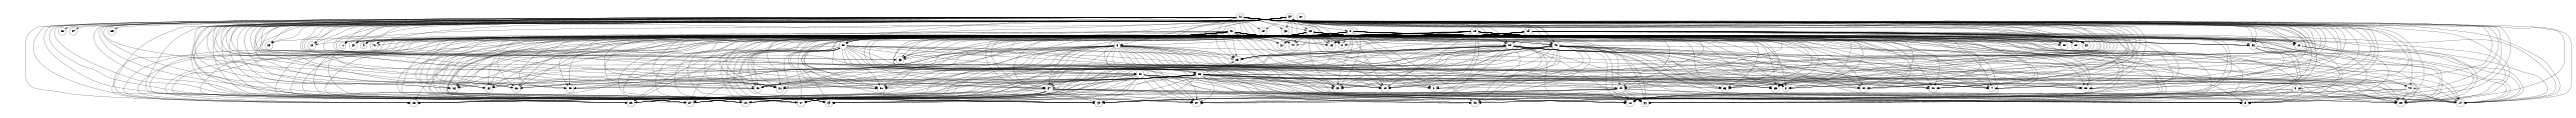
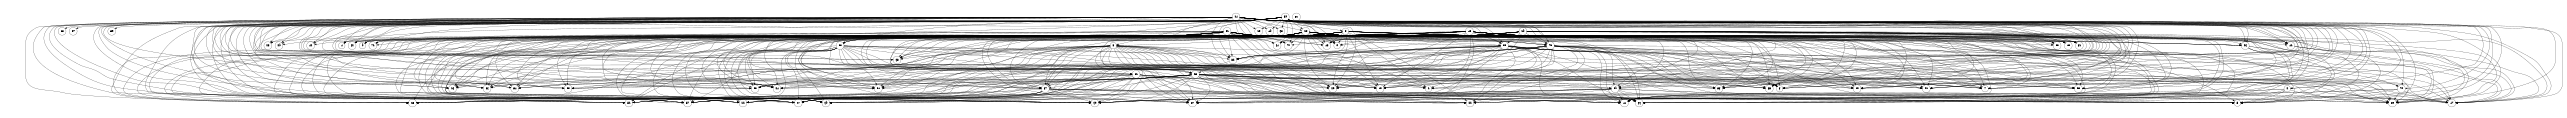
  digraph {
    fontname="DejaVu Sans Mono"
    splines=true
    node [fontname="DejaVu Sans Mono" shape=circle]
    edge [fontname="DejaVu Sans Mono"]
    n1 [label=0]
    n2 [label=1]
    n3 [label=2]
    n4 [label=5]
    n5 [label=30]
    n6 [label=37]
    n7 [label=44]
    n8 [label=47]
    n9 [label=60]
    n10 [label=66]
    n11 [label=3]
    n12 [label=6]
    n13 [label=7]
    n14 [label=10]
    n15 [label=12]
    n16 [label=16]
    n17 [label=17]
    n18 [label=20]
    n19 [label=21]
    n20 [label=22]
    n21 [label=24]
    n22 [label=25]
    n23 [label=32]
    n24 [label=34]
    n25 [label=35]
    n26 [label=36]
    n27 [label=40]
    n28 [label=51]
    n29 [label=53]
    n30 [label=54]
    n31 [label=55]
    n32 [label=56]
    n33 [label=57]
    n34 [label=59]
    n35 [label=63]
    n36 [label=65]
    n37 [label=67]
    n38 [label=69]
    n39 [label=4]
    n40 [label=8]
    n41 [label=26]
    n42 [label=41]
    n43 [label=43]
    n44 [label=73]
    n45 [label=9]
    n46 [label=11]
    n47 [label=13]
    n48 [label=14]
    n49 [label=15]
    n50 [label=18]
    n51 [label=23]
    n52 [label=27]
    n53 [label=28]
+   n54 [label=29]
    n55 [label=33]
    n56 [label=38]
    n57 [label=42]
    n58 [label=45]
+   n59 [label=49]
    n60 [label=50]
    n61 [label=58]
    n62 [label=61]
    n63 [label=62]
    n64 [label=64]
    n65 [label=68]
    n66 [label=70]
    n67 [label=71]
    n68 [label=72]
    n69 [label=19]
    n70 [label=31]
    n71 [label=39]
    n72 [label=48]
    n73 [label=52]
    n3 -> n4
    n3 -> n5
    n3 -> n6
    n3 -> n7
-   n3 -> n8
    n3 -> n9
    n3 -> n10
    n11 -> n2
    n11 -> n4
    n11 -> n5
    n11 -> n6
    n11 -> n7
    n11 -> n8
+   n11 -> n9
    n11 -> n10
    n11 -> n12
    n11 -> n13
    n11 -> n14
    n11 -> n15
    n11 -> n16
    n11 -> n17
    n11 -> n18
    n11 -> n19
    n11 -> n20
    n11 -> n21
    n11 -> n22
    n11 -> n23
    n11 -> n24
    n11 -> n25
    n11 -> n26
    n11 -> n27
    n11 -> n28
    n11 -> n29
    n11 -> n30
    n11 -> n31
    n11 -> n32
    n11 -> n33
    n11 -> n34
    n11 -> n35
    n11 -> n36
    n11 -> n37
    n11 -> n38
    n34 -> n4
    n34 -> n5
    n34 -> n6
    n34 -> n7
    n34 -> n8
    n34 -> n9
    n34 -> n10
    n34 -> n17
    n34 -> n20
    n34 -> n33
    n34 -> n38
    n37 -> n4
    n37 -> n5
    n37 -> n6
    n37 -> n7
    n37 -> n8
    n37 -> n9
    n37 -> n10
    n37 -> n15
    n37 -> n17
    n37 -> n20
    n37 -> n22
    n37 -> n28
    n37 -> n33
    n37 -> n38
    n40 -> n1
    n40 -> n2
    n40 -> n4
    n40 -> n5
    n40 -> n6
    n40 -> n7
    n40 -> n8
    n40 -> n9
    n40 -> n10
    n40 -> n12
    n40 -> n13
    n40 -> n14
    n40 -> n15
    n40 -> n16
    n40 -> n17
    n40 -> n18
    n40 -> n19
    n40 -> n20
    n40 -> n21
    n40 -> n22
    n40 -> n23
    n40 -> n24
    n40 -> n25
    n40 -> n26
    n40 -> n27
    n40 -> n28
    n40 -> n29
    n40 -> n30
    n40 -> n31
    n40 -> n32
    n40 -> n33
    n40 -> n34
    n40 -> n35
    n40 -> n36
    n40 -> n37
    n40 -> n38
    n40 -> n41
    n40 -> n42
    n40 -> n43
    n40 -> n44
    n41 -> n4
    n41 -> n5
    n41 -> n7
    n41 -> n8
    n41 -> n9
    n42 -> n4
    n42 -> n5
    n42 -> n8
    n44 -> n4
    n44 -> n5
    n44 -> n6
    n44 -> n7
    n44 -> n8
    n44 -> n9
    n44 -> n10
    n44 -> n12
    n44 -> n13
    n44 -> n14
    n44 -> n15
    n44 -> n17
    n44 -> n18
    n44 -> n19
    n44 -> n20
    n44 -> n21
    n44 -> n22
    n44 -> n23
    n44 -> n24
    n44 -> n25
    n44 -> n27
    n44 -> n28
    n44 -> n29
    n44 -> n32
    n44 -> n33
    n44 -> n34
    n44 -> n36
    n44 -> n37
    n44 -> n38
    n46 -> n4
    n46 -> n5
    n46 -> n6
    n46 -> n7
    n46 -> n8
    n46 -> n9
    n46 -> n10
    n46 -> n15
    n46 -> n17
    n46 -> n18
+   n46 -> n20
    n46 -> n22
    n46 -> n27
    n46 -> n28
    n46 -> n29
    n46 -> n33
    n46 -> n38
    n47 -> n2
    n47 -> n4
    n47 -> n5
    n47 -> n6
    n47 -> n7
    n47 -> n8
    n47 -> n9
    n47 -> n10
    n47 -> n12
    n47 -> n13
    n47 -> n14
    n47 -> n15
    n47 -> n16
    n47 -> n17
    n47 -> n18
    n47 -> n19
    n47 -> n20
    n47 -> n21
    n47 -> n22
-   n47 -> n23
+   n23 -> n47
    n47 -> n24
    n47 -> n25
    n47 -> n26
    n47 -> n27
    n47 -> n28
    n47 -> n29
    n47 -> n30
    n47 -> n31
    n47 -> n32
    n47 -> n33
    n47 -> n34
    n47 -> n36
    n47 -> n37
    n47 -> n38
    n48 -> n1
    n48 -> n2
    n48 -> n3
    n48 -> n4
    n48 -> n5
    n48 -> n6
    n48 -> n7
    n48 -> n8
    n48 -> n9
    n48 -> n10
    n48 -> n11
    n48 -> n12
    n48 -> n13
    n48 -> n14
    n48 -> n15
    n48 -> n16
    n48 -> n17
    n48 -> n18
    n48 -> n19
    n48 -> n20
    n48 -> n21
    n48 -> n22
    n48 -> n23
    n48 -> n24
    n48 -> n25
    n48 -> n26
    n48 -> n27
    n48 -> n28
    n48 -> n29
    n48 -> n30
    n48 -> n31
    n48 -> n32
    n48 -> n33
    n48 -> n34
    n48 -> n35
    n48 -> n36
    n48 -> n37
    n48 -> n38
    n48 -> n39
    n48 -> n40
    n48 -> n41
    n48 -> n42
    n48 -> n43
    n48 -> n44
    n48 -> n45
    n48 -> n46
    n48 -> n47
    n48 -> n49
    n48 -> n50
    n48 -> n51
    n48 -> n52
    n48 -> n53
+   n48 -> n54
    n48 -> n55
    n48 -> n56
    n48 -> n57
    n48 -> n58
+   n48 -> n59
    n48 -> n60
    n48 -> n61
    n48 -> n62
    n48 -> n63
    n48 -> n64
    n48 -> n65
    n48 -> n66
    n48 -> n67
    n48 -> n68
    n53 -> n1
    n53 -> n2
    n53 -> n4
    n53 -> n5
    n53 -> n6
    n53 -> n7
    n53 -> n8
    n53 -> n9
    n53 -> n10
    n53 -> n11
    n53 -> n12
    n53 -> n13
    n53 -> n14
    n53 -> n15
    n53 -> n16
    n53 -> n17
    n53 -> n18
    n53 -> n19
    n53 -> n20
    n53 -> n21
    n53 -> n22
    n53 -> n23
    n53 -> n24
    n53 -> n25
    n53 -> n26
    n53 -> n27
    n53 -> n28
    n53 -> n30
    n53 -> n31
    n53 -> n32
    n53 -> n33
    n53 -> n34
    n53 -> n35
    n53 -> n36
    n53 -> n37
    n53 -> n38
    n53 -> n39
    n53 -> n41
    n53 -> n42
    n53 -> n43
    n53 -> n44
    n53 -> n45
    n53 -> n46
    n53 -> n47
    n53 -> n55
    n53 -> n56
    n53 -> n58
    n53 -> n61
    n53 -> n62
    n53 -> n63
    n53 -> n64
    n53 -> n66
    n53 -> n67
    n53 -> n68
    n56 -> n4
    n56 -> n5
    n56 -> n6
    n56 -> n7
    n56 -> n8
    n56 -> n9
    n56 -> n10
    n56 -> n12
    n56 -> n13
    n56 -> n15
    n56 -> n17
    n56 -> n18
    n56 -> n20
    n56 -> n21
    n56 -> n22
    n56 -> n23
    n56 -> n24
    n56 -> n27
    n56 -> n28
    n56 -> n29
    n56 -> n33
    n56 -> n38
    n61 -> n4
    n61 -> n5
    n61 -> n6
    n61 -> n7
    n61 -> n8
    n61 -> n9
    n61 -> n10
    n61 -> n12
    n61 -> n13
    n61 -> n14
    n61 -> n15
    n61 -> n17
    n61 -> n18
    n61 -> n19
    n61 -> n20
    n61 -> n21
    n61 -> n22
    n61 -> n23
    n61 -> n24
    n61 -> n25
    n61 -> n27
    n61 -> n28
    n61 -> n29
    n61 -> n32
    n61 -> n33
    n61 -> n36
    n61 -> n37
    n61 -> n38
    n66 -> n4
    n66 -> n5
    n66 -> n7
    n66 -> n8
    n66 -> n9
    n69 -> n1
    n69 -> n2
    n69 -> n4
    n69 -> n5
    n69 -> n6
    n69 -> n7
    n69 -> n8
    n69 -> n9
    n69 -> n10
    n69 -> n12
    n69 -> n13
    n69 -> n14
    n69 -> n15
    n69 -> n16
    n69 -> n17
    n69 -> n18
    n69 -> n19
    n69 -> n20
-   n69 -> n21
    n69 -> n22
    n69 -> n23
    n69 -> n24
    n69 -> n25
    n69 -> n26
    n69 -> n27
    n69 -> n28
    n69 -> n29
    n69 -> n30
    n69 -> n31
    n69 -> n32
    n69 -> n33
    n69 -> n34
    n69 -> n35
    n69 -> n36
    n69 -> n37
    n69 -> n38
    n69 -> n41
    n69 -> n42
    n69 -> n43
    n69 -> n44
    n69 -> n61
    n69 -> n62
    n70 -> n1
    n70 -> n2
    n70 -> n4
    n70 -> n5
    n70 -> n6
    n70 -> n7
    n70 -> n8
    n70 -> n9
    n70 -> n10
    n70 -> n12
    n70 -> n13
    n70 -> n14
    n70 -> n15
    n70 -> n16
    n70 -> n17
    n70 -> n18
    n70 -> n19
    n70 -> n20
    n70 -> n21
    n70 -> n22
    n70 -> n23
    n70 -> n24
    n70 -> n25
    n70 -> n26
    n70 -> n27
    n70 -> n28
    n70 -> n29
    n70 -> n30
    n70 -> n31
    n70 -> n32
    n70 -> n33
    n70 -> n34
    n70 -> n35
    n70 -> n36
    n70 -> n37
    n70 -> n38
    n70 -> n39
    n70 -> n41
    n70 -> n42
    n70 -> n43
    n70 -> n44
    n70 -> n45
    n70 -> n46
    n70 -> n47
    n70 -> n51
+   n70 -> n54
    n70 -> n55
    n70 -> n56
    n70 -> n57
    n70 -> n58
    n70 -> n61
    n70 -> n62
    n70 -> n63
    n70 -> n64
    n70 -> n66
    n70 -> n67
    n70 -> n68
    n71 -> n1
    n71 -> n2
    n71 -> n3
    n71 -> n4
    n71 -> n5
    n71 -> n6
    n71 -> n7
    n71 -> n8
    n71 -> n9
    n71 -> n10
    n71 -> n12
    n71 -> n13
    n71 -> n14
    n71 -> n15
    n71 -> n16
    n71 -> n17
    n71 -> n18
    n71 -> n19
    n71 -> n20
    n71 -> n21
    n71 -> n22
    n71 -> n23
    n71 -> n24
    n71 -> n25
    n71 -> n26
    n71 -> n27
    n71 -> n28
    n71 -> n29
    n71 -> n30
    n71 -> n31
    n71 -> n32
    n71 -> n33
    n71 -> n34
    n71 -> n35
    n71 -> n36
    n71 -> n37
    n71 -> n38
    n71 -> n39
    n71 -> n41
    n71 -> n42
    n71 -> n43
    n71 -> n44
    n71 -> n45
    n71 -> n46
    n71 -> n47
    n71 -> n49
    n71 -> n51
    n71 -> n53
+   n71 -> n54
    n71 -> n55
    n71 -> n56
    n71 -> n57
    n71 -> n58
+   n71 -> n59
    n71 -> n61
    n71 -> n62
    n71 -> n63
    n71 -> n64
    n71 -> n65
    n71 -> n66
    n71 -> n67
    n71 -> n68
    n72 -> n1
    n72 -> n2
    n72 -> n4
    n72 -> n5
    n72 -> n6
    n72 -> n7
    n72 -> n8
    n72 -> n9
    n72 -> n10
    n72 -> n12
    n72 -> n13
    n72 -> n14
    n72 -> n15
    n72 -> n16
    n72 -> n17
    n72 -> n18
    n72 -> n19
    n72 -> n20
    n72 -> n21
    n72 -> n22
    n72 -> n23
    n72 -> n24
    n72 -> n25
    n72 -> n26
    n72 -> n27
    n72 -> n28
    n72 -> n29
    n72 -> n30
    n72 -> n31
    n72 -> n32
    n72 -> n33
    n72 -> n34
    n72 -> n35
    n72 -> n36
    n72 -> n37
    n72 -> n38
    n72 -> n41
    n72 -> n42
    n72 -> n43
    n72 -> n44
    n72 -> n55
    n72 -> n58
    n72 -> n61
    n72 -> n62
    n72 -> n64
    n72 -> n68
  }
